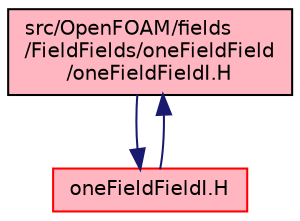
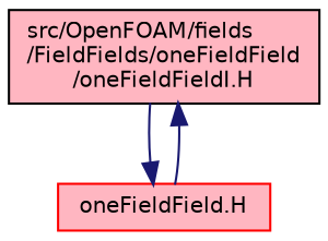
  digraph {
    node [fillcolor=lightpink fontname=Helvetica fontsize=10 shape=record style=filled]
    edge [color=midnightblue fontname=Helvetica fontsize=10 labelfontname=Helvetica labelfontsize=10 style=solid]
    n1 [color=black fontcolor=black height=0.2 label="src/OpenFOAM/fields\l/FieldFields/oneFieldField\l/oneFieldFieldI.H" width=0.4]
-   n2 [color=red height=0.2 label="oneFieldFieldI.H" width=0.4]
+   n2 [color=red height=0.2 label="oneFieldField.H" width=0.4]
    n1 -> n2
    n2 -> n1
  }
